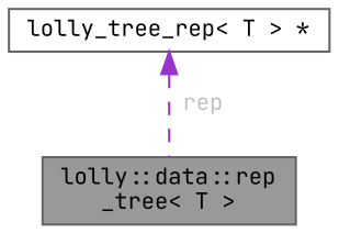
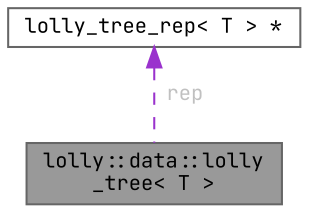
  digraph {
    fontname="JetBrains Mono"
    node [color=gray40 fontname="JetBrains Mono" fontsize=10 shape=box style=filled]
-   n1 [fillcolor=grey60 fontcolor=black height=0.2 label="lolly::data::rep\l_tree\< T \>" width=0.4]
+   n1 [fillcolor=grey60 fontcolor=black height=0.2 label="lolly::data::lolly\l_tree\< T \>" width=0.4]
    n2 [fillcolor=white height=0.2 label="lolly_tree_rep\< T \> *" width=0.4]
    n2 -> n1 [color=darkorchid3 dir=back fontcolor=grey fontname="JetBrains Mono" fontsize=10 label=" rep" labelfontname=Helvetica labelfontsize=10 style=dashed]
  }
